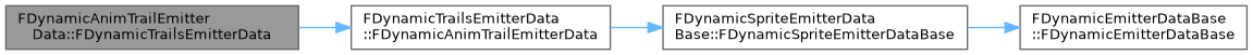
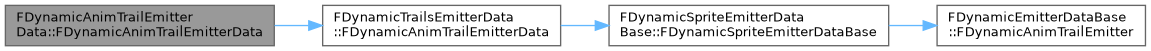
  digraph {
    rankdir=LR
    node [color=grey40 fillcolor=white fontname=Helvetica fontsize=10 shape=box style=filled]
    edge [color=steelblue1 fontname=Helvetica fontsize=10 labelfontname=Helvetica labelfontsize=10 style=solid]
-   n1 [color=gray40 fillcolor=grey60 fontcolor=black height=0.2 label="FDynamicAnimTrailEmitter\lData::FDynamicTrailsEmitterData" width=0.4]
+   n1 [color=gray40 fillcolor=grey60 fontcolor=black height=0.2 label="FDynamicAnimTrailEmitter\lData::FDynamicAnimTrailEmitterData" width=0.4]
    n2 [height=0.2 label="FDynamicTrailsEmitterData\l::FDynamicAnimTrailEmitterData" width=0.4]
    n3 [height=0.2 label="FDynamicSpriteEmitterData\lBase::FDynamicSpriteEmitterDataBase" width=0.4]
-   n4 [height=0.2 label="FDynamicEmitterDataBase\l::FDynamicEmitterDataBase" width=0.4]
+   n4 [height=0.2 label="FDynamicEmitterDataBase\l::FDynamicAnimTrailEmitter" width=0.4]
    n1 -> n2
    n2 -> n3
    n3 -> n4
  }
